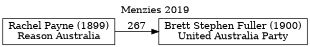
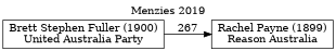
  digraph {
    label="Menzies 2019"
    labelloc=t
    mclimit=10
    rankdir=LR
    node [shape=box]
    n1 [label="Brett Stephen Fuller (1900)\nUnited Australia Party"]
    n2 [label="Rachel Payne (1899)\nReason Australia"]
-   n2 -> n1 [label=267]
+   n1 -> n2 [label=267]
  }
